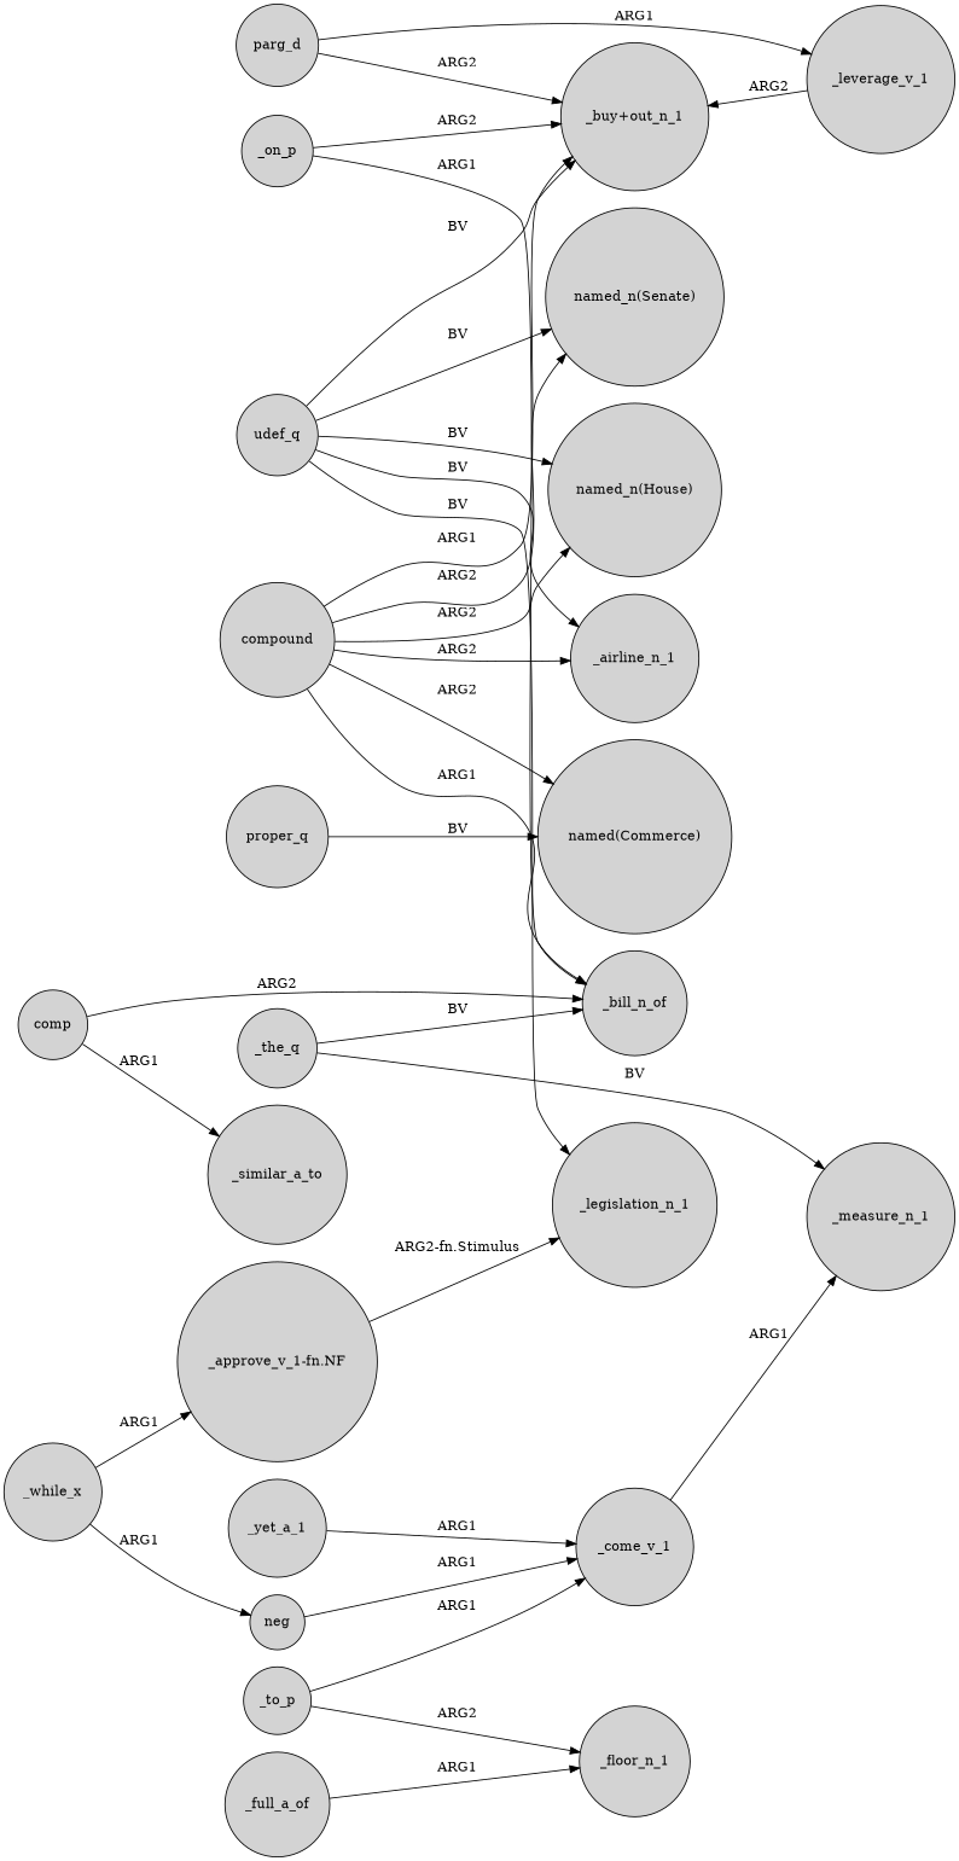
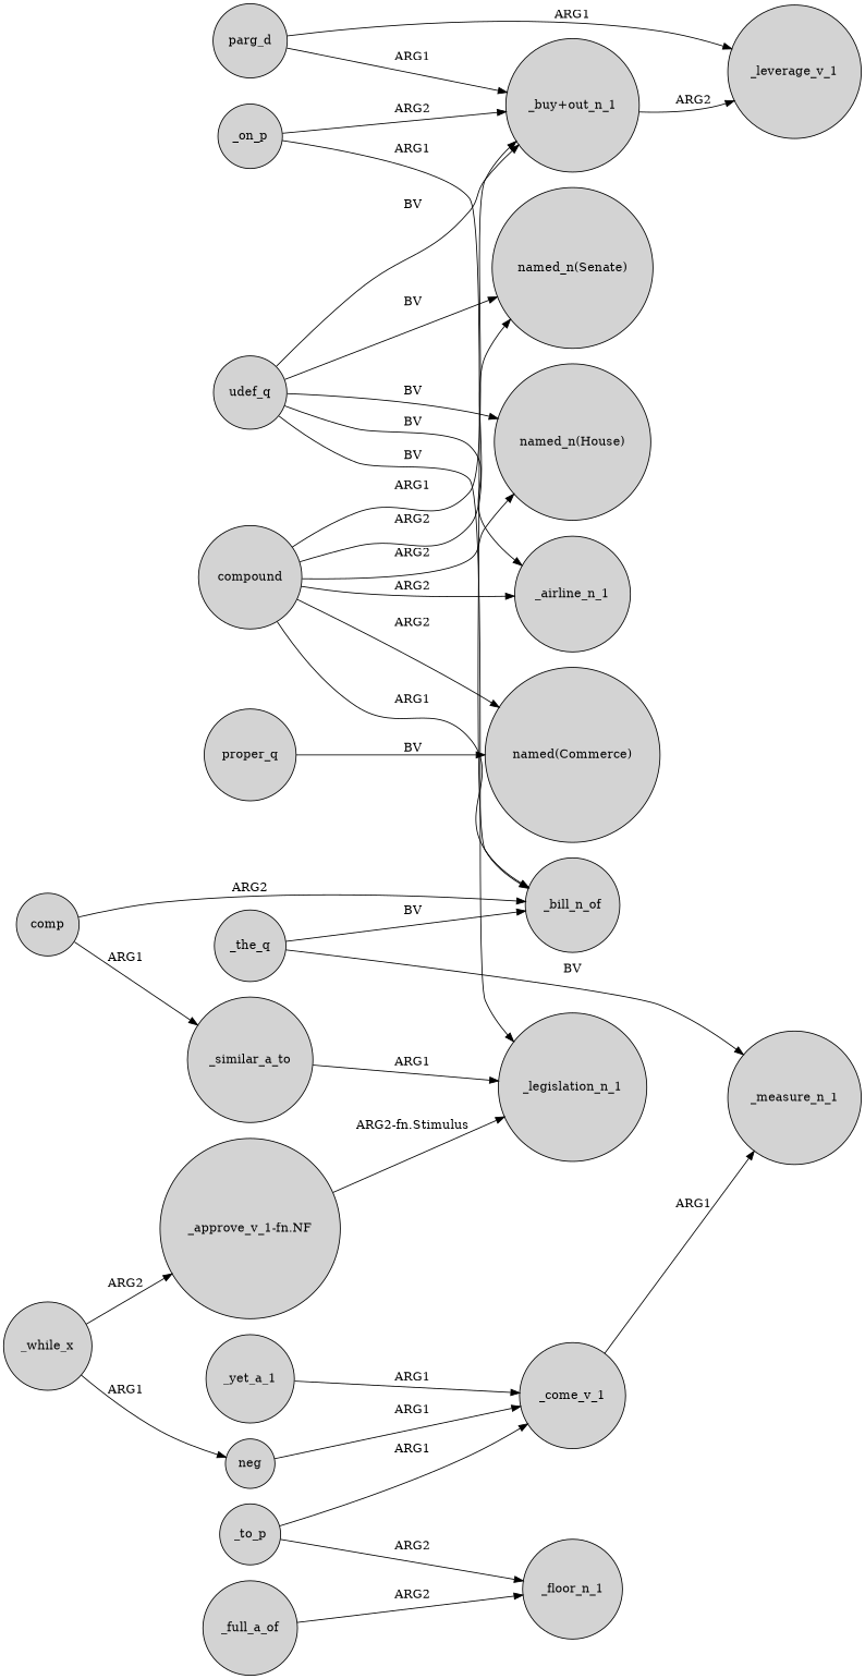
  digraph {
    rankdir=LR
    node [shape=circle style=filled]
    udef_q
    "named_n(House)"
    _legislation_n_1
    "_buy+out_n_1"
    "named_n(Senate)"
    _airline_n_1
    comp
    _similar_a_to
    _bill_n_of
    _the_q
    _measure_n_1
    compound
    "named(Commerce)"
    _to_p
    _floor_n_1
    _come_v_1
    _yet_a_1
    _while_x
    "_approve_v_1-fn.NF"
    neg
    _on_p
    parg_d
    _leverage_v_1
    _full_a_of
    proper_q
    udef_q -> "named_n(House)" [label=BV]
    udef_q -> _legislation_n_1 [label=BV]
    udef_q -> "_buy+out_n_1" [label=BV]
    udef_q -> "named_n(Senate)" [label=BV]
    udef_q -> _airline_n_1 [label=BV]
    comp -> _similar_a_to [label=ARG1]
    comp -> _bill_n_of [label=ARG2]
+   _similar_a_to -> _legislation_n_1 [label=ARG1]
    _the_q -> _bill_n_of [label=BV]
    _the_q -> _measure_n_1 [label=BV]
    compound -> "named_n(House)" [label=ARG2]
    compound -> "_buy+out_n_1" [label=ARG1]
    compound -> "named_n(Senate)" [label=ARG2]
    compound -> _airline_n_1 [label=ARG2]
    compound -> _bill_n_of [label=ARG1]
    compound -> "named(Commerce)" [label=ARG2]
    _to_p -> _floor_n_1 [label=ARG2]
    _to_p -> _come_v_1 [label=ARG1]
    _come_v_1 -> _measure_n_1 [label=ARG1]
    _yet_a_1 -> _come_v_1 [label=ARG1]
-   _while_x -> "_approve_v_1-fn.NF" [label=ARG1]
+   _while_x -> "_approve_v_1-fn.NF" [label=ARG2]
    _while_x -> neg [label=ARG1]
    "_approve_v_1-fn.NF" -> _legislation_n_1 [label="ARG2-fn.Stimulus"]
    neg -> _come_v_1 [label=ARG1]
    _on_p -> "_buy+out_n_1" [label=ARG2]
    _on_p -> _bill_n_of [label=ARG1]
-   parg_d -> "_buy+out_n_1" [label=ARG2]
+   parg_d -> "_buy+out_n_1" [label=ARG1]
    parg_d -> _leverage_v_1 [label=ARG1]
-   _leverage_v_1 -> "_buy+out_n_1" [label=ARG2]
-   _full_a_of -> _floor_n_1 [label=ARG1]
+   "_buy+out_n_1" -> _leverage_v_1 [label=ARG2]
+   _full_a_of -> _floor_n_1 [label=ARG2]
    proper_q -> "named(Commerce)" [label=BV]
  }
